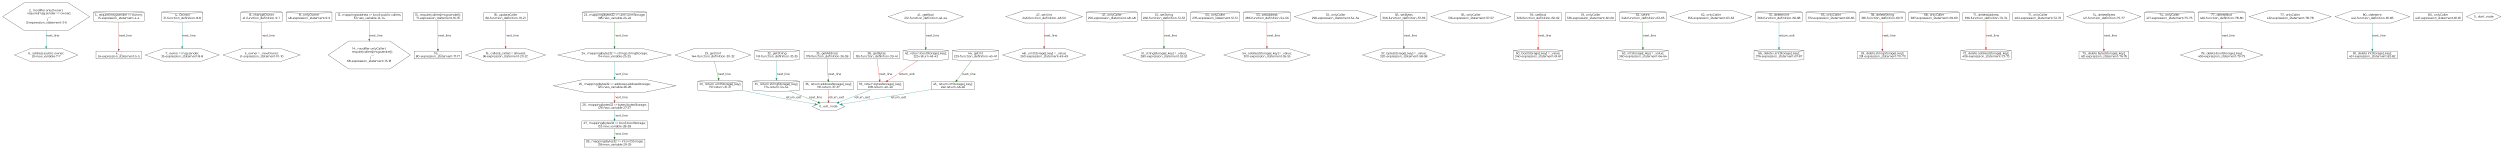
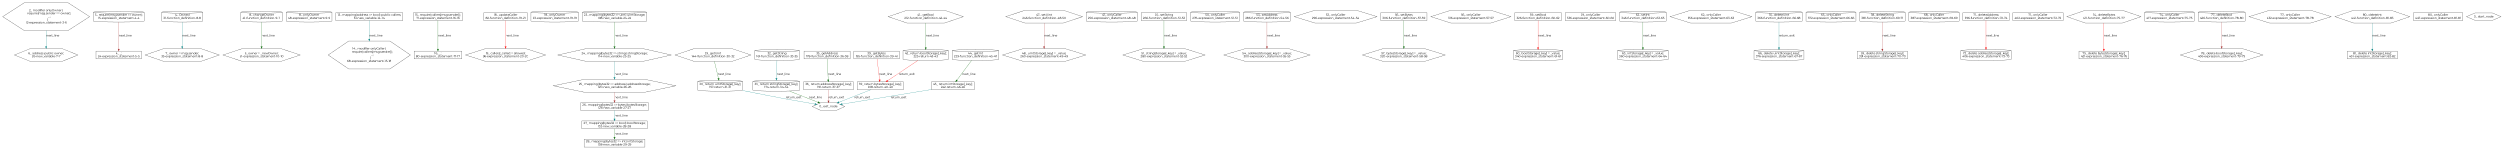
  digraph {
    fontname=Montserrat
    node [fontname=Montserrat shape=cylinder type_label=expression_statement]
    edge [color=darkgreen controlflow_type=next_line edge_type=CFG_edge fontname=Montserrat]
    n1 [label="2_ modifier onlyOwner {\n        require(msg.sender == owner);\n        _;\n    }\n12-expression_statement-3-6" shape=hexagon]
    n2 [label="6_ address public owner;\n26-new_variable-7-7" shape=hexagon type_label=new_variable]
    n3 [label="3_ require(msg.sender == owner);\n15-expression_statement-4-4"]
    n4 [label="4_ _;\n24-expression_statement-5-5" shape=box]
    n5 [label="4_ Owned\n31-function_definition-8-8" type_label=function_definition]
    n6 [label="7_ owner = msg.sender;\n35-expression_statement-8-8" shape=hexagon]
    n7 [label="8_ changeOwner\n41-function_definition-9-11" type_label=function_definition]
    n8 [label="9_ owner = _newOwner;\n51-expression_statement-10-10" shape=hexagon]
    n9 [label="8_ onlyOwner\n48-expression_statement-9-9"]
    n10 [label="13_ mapping(address => bool) public callers;\n61-new_variable-14-14" shape=box type_label=new_variable]
    n11 [label="14_ modifier onlyCaller {\n        require(callers[msg.sender]);\n        _;\n    }\n68-expression_statement-15-18" shape=hexagon]
    n12 [label="15_ require(callers[msg.sender]);\n71-expression_statement-16-16" shape=box]
    n13 [label="16_ _;\n80-expression_statement-17-17" shape=box]
    n14 [label="18_ updateCaller\n82-function_definition-19-21" shape=box type_label=function_definition]
    n15 [label="19_ callers[_caller] = allowed;\n96-expression_statement-20-20" shape=hexagon]
+   n16 [label="18_ onlyOwner\n93-expression_statement-19-19"]
    n17 [label="23_ mapping(bytes32 => uint) uIntStorage;\n108-new_variable-24-24" type_label=new_variable]
    n18 [label="24_ mapping(bytes32 => string) stringStorage;\n114-new_variable-25-25" shape=hexagon type_label=new_variable]
    n19 [label="25_ mapping(bytes32 => address) addressStorage;\n120-new_variable-26-26" shape=hexagon type_label=new_variable]
    n20 [label="26_ mapping(bytes32 => bytes) bytesStorage;\n126-new_variable-27-27" shape=box type_label=new_variable]
    n21 [label="27_ mapping(bytes32 => bool) boolStorage;\n132-new_variable-28-28" shape=box type_label=new_variable]
    n22 [label="28_ mapping(bytes32 => int) intStorage;\n138-new_variable-29-29" shape=box type_label=new_variable]
    n23 [label="29_ getUint\n144-function_definition-30-32" shape=hexagon type_label=function_definition]
    n24 [label="30_ return uIntStorage[_key];\n157-return-31-31" type_label=return]
    n25 [label="0_ exit_node" shape=hexagon type_label=exit]
    n26 [label="32_ getString\n161-function_definition-33-35" type_label=function_definition]
    n27 [label="33_ return stringStorage[_key];\n174-return-34-34" type_label=return]
    n28 [label="35_ getAddress\n178-function_definition-36-38" shape=box type_label=function_definition]
    n29 [label="36_ return addressStorage[_key];\n191-return-37-37" shape=box type_label=return]
-   n30 [label="38_ getBytes\n195-function_definition-39-41" shape=box type_label=function_definition]
+   n30 [label="39_ getBytes\n195-function_definition-39-41" shape=box type_label=function_definition]
    n31 [label="39_ return bytesStorage[_key];\n208-return-40-40" shape=box type_label=return]
    n32 [label="41_ getBool\n212-function_definition-42-44" shape=hexagon type_label=function_definition]
    n33 [label="42_ return boolStorage[_key];\n225-return-43-43" type_label=return]
    n34 [label="44_ getInt\n229-function_definition-45-47" type_label=function_definition]
    n35 [label="45_ return intStorage[_key];\n242-return-46-46" shape=box type_label=return]
    n36 [label="47_ setUint\n246-function_definition-48-50" shape=hexagon type_label=function_definition]
    n37 [label="48_ uIntStorage[_key] = _value;\n260-expression_statement-49-49" shape=hexagon]
    n38 [label="47_ onlyCaller\n256-expression_statement-48-48"]
    n39 [label="50_ setString\n266-function_definition-51-53" shape=box type_label=function_definition]
    n40 [label="51_ stringStorage[_key] = _value;\n280-expression_statement-52-52" shape=hexagon]
    n41 [label="50_ onlyCaller\n276-expression_statement-51-51"]
    n42 [label="53_ setAddress\n286-function_definition-54-56" type_label=function_definition]
    n43 [label="54_ addressStorage[_key] = _value;\n300-expression_statement-55-55" shape=hexagon]
    n44 [label="53_ onlyCaller\n296-expression_statement-54-54" shape=hexagon]
    n45 [label="56_ setBytes\n306-function_definition-57-59" shape=box type_label=function_definition]
    n46 [label="57_ bytesStorage[_key] = _value;\n320-expression_statement-58-58" shape=hexagon]
    n47 [label="56_ onlyCaller\n316-expression_statement-57-57" shape=hexagon]
    n48 [label="59_ setBool\n326-function_definition-60-62" shape=box type_label=function_definition]
    n49 [label="60_ boolStorage[_key] = _value;\n340-expression_statement-61-61"]
    n50 [label="59_ onlyCaller\n336-expression_statement-60-60" shape=box]
    n51 [label="62_ setInt\n346-function_definition-63-65" type_label=function_definition]
    n52 [label="63_ intStorage[_key] = _value;\n360-expression_statement-64-64"]
    n53 [label="62_ onlyCaller\n356-expression_statement-63-63" shape=hexagon]
    n54 [label="65_ deleteUint\n366-function_definition-66-68" type_label=function_definition]
    n55 [label="66_ delete uIntStorage[_key];\n376-expression_statement-67-67"]
    n56 [label="65_ onlyCaller\n372-expression_statement-66-66"]
    n57 [label="68_ deleteString\n381-function_definition-69-71" type_label=function_definition]
    n58 [label="69_ delete stringStorage[_key];\n391-expression_statement-70-70" shape=box]
    n59 [label="68_ onlyCaller\n387-expression_statement-69-69"]
    n60 [label="71_ deleteAddress\n396-function_definition-72-74" shape=box type_label=function_definition]
    n61 [label="72_ delete addressStorage[_key];\n406-expression_statement-73-73"]
    n62 [label="71_ onlyCaller\n402-expression_statement-72-72" shape=box]
    n63 [label="74_ deleteBytes\n411-function_definition-75-77" shape=hexagon type_label=function_definition]
    n64 [label="75_ delete bytesStorage[_key];\n421-expression_statement-76-76" shape=box]
    n65 [label="74_ onlyCaller\n417-expression_statement-75-75"]
    n66 [label="77_ deleteBool\n426-function_definition-78-80" type_label=function_definition]
    n67 [label="78_ delete boolStorage[_key];\n436-expression_statement-79-79" shape=hexagon]
    n68 [label="77_ onlyCaller\n432-expression_statement-78-78" shape=hexagon]
    n69 [label="80_ deleteInt\n441-function_definition-81-83" shape=hexagon type_label=function_definition]
    n70 [label="81_ delete intStorage[_key];\n451-expression_statement-82-82" shape=box]
    n71 [label="80_ onlyCaller\n447-expression_statement-81-81" shape=box]
    n72 [label="0_ start_node" shape=hexagon type_label=start]
    n1 -> n2 [color=teal label=next_line]
    n3 -> n4 [color=brown label=next_line]
    n5 -> n6 [color=teal label=next_line]
    n7 -> n8 [label=next_line]
    n10 -> n11 [color=teal label=next_line]
    n12 -> n13 [label=next_line]
    n14 -> n15 [color=red label=next_line]
    n17 -> n18 [label=next_line]
    n18 -> n19 [color=teal label=next_line]
    n19 -> n20 [color=brown label=next_line]
    n20 -> n21 [color=teal label=next_line]
    n21 -> n22 [label=next_line]
    n23 -> n24 [label=next_line]
    n24 -> n25 [color=teal controlflow_type=return_exit label=return_exit]
    n26 -> n27 [color=teal label=next_line]
    n27 -> n25 [controlflow_type=return_exit label=next_line]
    n28 -> n29 [label=next_line]
    n29 -> n25 [color=brown controlflow_type=return_exit label=return_exit]
    n30 -> n31 [color=red label=next_line]
    n31 -> n25 [color=teal controlflow_type=return_exit label=return_exit]
    n32 -> n33 [label=next_line]
    n33 -> n31 [color=red controlflow_type=return_exit label=return_exit]
    n34 -> n35 [label=next_line]
    n35 -> n25 [color=teal controlflow_type=return_exit label=return_exit]
    n36 -> n37 [color=brown label=next_line]
    n39 -> n40 [label=next_line]
    n42 -> n43 [color=brown label=next_line]
    n45 -> n46 [label=next_line]
    n48 -> n49 [color=red label=next_line]
    n51 -> n52 [label=next_line]
    n54 -> n55 [color=teal label=return_exit]
    n57 -> n58 [color=brown label=next_line]
    n60 -> n61 [color=red label=next_line]
    n63 -> n64 [color=red label=next_line]
    n66 -> n67 [color=brown label=next_line]
    n69 -> n70 [color=teal label=next_line]
  }
